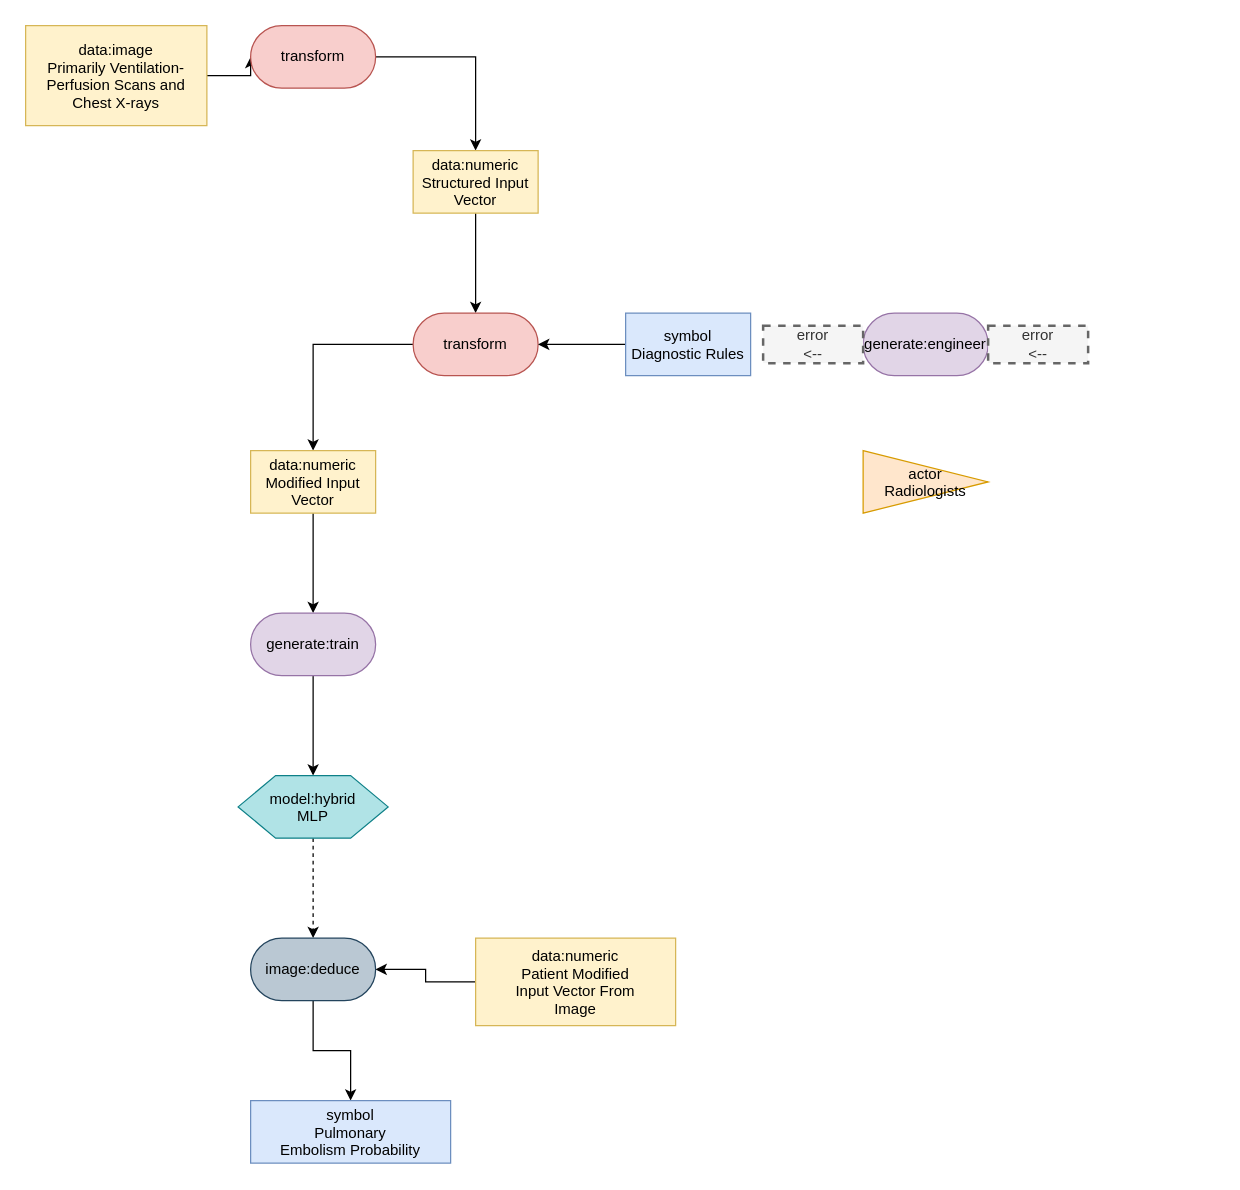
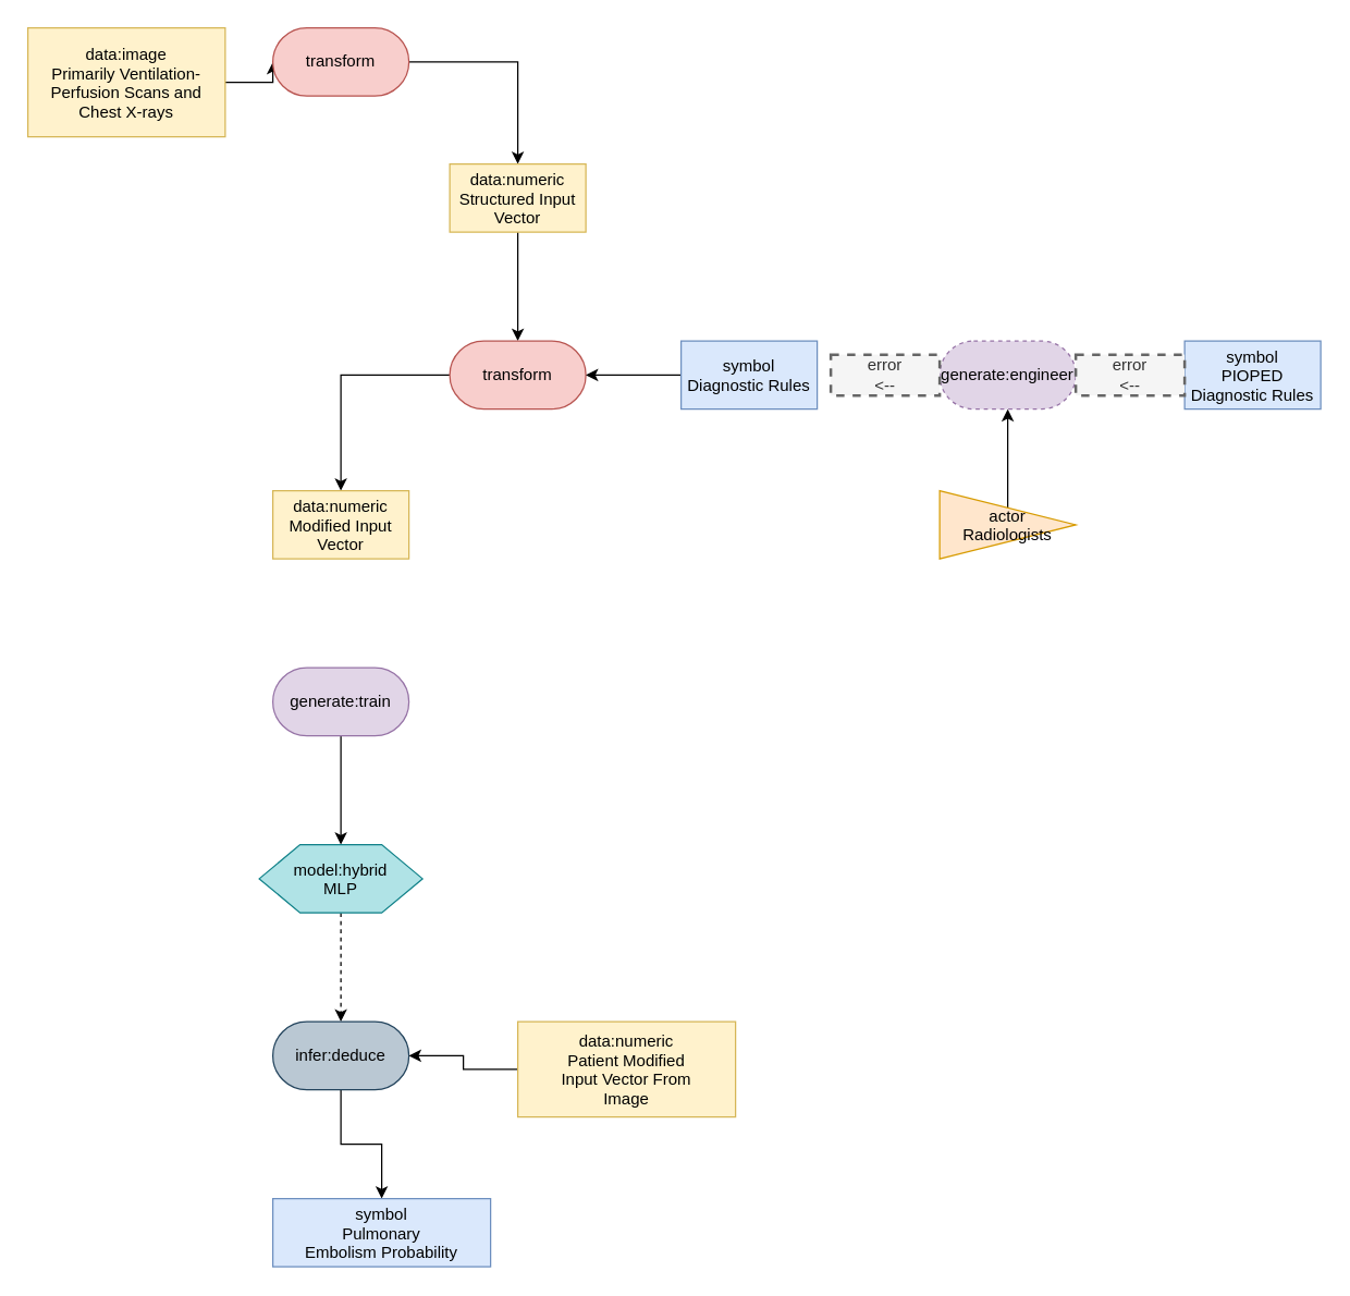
  <mxCell id="0" />
  <mxCell id="1" parent="0" />
  <mxCell id="2" style="edgeStyle=orthogonalEdgeStyle;rounded=0;orthogonalLoop=1;jettySize=auto;html=1;exitX=1;exitY=0.5;exitDx=0;exitDy=0;entryX=0;entryY=0.5;entryDx=0;entryDy=0;" edge="1" parent="1" source="3" target="5"><mxGeometry relative="1" as="geometry" /></mxCell>
  <mxCell id="3" value="data:image&#10;Primarily Ventilation-&#10;Perfusion Scans and&#10;Chest X-rays" style="rectangle;fillColor=#fff2cc;strokeColor=#d6b656;" name="data" vertex="1" parent="1"><mxGeometry x="20" y="20" width="145" height="80" as="geometry" /></mxCell>
  <mxCell id="4" style="edgeStyle=orthogonalEdgeStyle;rounded=0;orthogonalLoop=1;jettySize=auto;html=1;exitX=1;exitY=0.5;exitDx=0;exitDy=0;entryX=0.5;entryY=0;entryDx=0;entryDy=0;" edge="1" parent="1" source="5" target="7"><mxGeometry relative="1" as="geometry" /></mxCell>
  <mxCell id="5" value="transform" style="rounded=1;whiteSpace=wrap;html=1;arcSize=50;fillColor=#f8cecc;strokeColor=#b85450;" name="transform" vertex="1" parent="1"><mxGeometry x="200" y="20" width="100" height="50" as="geometry" /></mxCell>
  <mxCell id="6" style="edgeStyle=orthogonalEdgeStyle;rounded=0;orthogonalLoop=1;jettySize=auto;html=1;exitX=0.5;exitY=1;exitDx=0;exitDy=0;entryX=0.5;entryY=0;entryDx=0;entryDy=0;" edge="1" parent="1" source="7" target="9"><mxGeometry relative="1" as="geometry" /></mxCell>
  <mxCell id="7" value="data:numeric&#10;Structured Input&#10;Vector" style="rectangle;fillColor=#fff2cc;strokeColor=#d6b656;" name="data" vertex="1" parent="1"><mxGeometry x="330" y="120" width="100" height="50" as="geometry" /></mxCell>
  <mxCell id="8" style="edgeStyle=orthogonalEdgeStyle;rounded=0;orthogonalLoop=1;jettySize=auto;html=1;exitX=0;exitY=0.5;exitDx=0;exitDy=0;entryX=0.5;entryY=0;entryDx=0;entryDy=0;" edge="1" parent="1" source="9" target="19"><mxGeometry relative="1" as="geometry" /></mxCell>
  <mxCell id="9" value="transform" style="rounded=1;whiteSpace=wrap;html=1;arcSize=50;fillColor=#f8cecc;strokeColor=#b85450;" name="transform" vertex="1" parent="1"><mxGeometry x="330" y="250" width="100" height="50" as="geometry" /></mxCell>
  <mxCell id="10" style="edgeStyle=orthogonalEdgeStyle;rounded=0;orthogonalLoop=1;jettySize=auto;html=1;exitX=0;exitY=0.5;exitDx=0;exitDy=0;entryX=1;entryY=0.5;entryDx=0;entryDy=0;" edge="1" parent="1" source="11" target="9"><mxGeometry relative="1" as="geometry" /></mxCell>
  <mxCell id="11" value="symbol&#10;Diagnostic Rules" style="rectangle;fillColor=#dae8fc;strokeColor=#6c8ebf;" name="symbol" vertex="1" parent="1"><mxGeometry x="500" y="250" width="100" height="50" as="geometry" /></mxCell>
- <mxCell id="12" value="generate:engineer" style="rounded=1;whiteSpace=wrap;html=1;arcSize=50;fillColor=#e1d5e7;strokeColor=#9673a6;" name="generate:engineer" vertex="1" parent="1"><mxGeometry x="690" y="250" width="100" height="50" as="geometry" /></mxCell>
+ <mxCell id="12" value="generate:engineer" style="rounded=1;whiteSpace=wrap;html=1;arcSize=50;fillColor=#e1d5e7;strokeColor=#9673a6;dashed=1;" name="generate:engineer" vertex="1" parent="1"><mxGeometry x="690" y="250" width="100" height="50" as="geometry" /></mxCell>
  <mxCell id="13" value="&lt;div&gt;error&lt;/div&gt;&lt;div&gt;&amp;lt;--&lt;/div&gt;" style="text;html=1;align=center;verticalAlign=middle;whiteSpace=wrap;rounded=0;dashed=1;fillColor=#f5f5f5;fontColor=#333333;strokeColor=#666666;strokeWidth=2;" name="text" vertex="1" parent="1"><mxGeometry x="610" y="260" width="80" height="30" as="geometry" /></mxCell>
+ <mxCell id="14" style="edgeStyle=orthogonalEdgeStyle;rounded=0;orthogonalLoop=1;jettySize=auto;html=1;exitX=0.5;exitY=0;exitDx=0;exitDy=0;entryX=0.5;entryY=1;entryDx=0;entryDy=0;" edge="1" parent="1" source="15" target="12"><mxGeometry relative="1" as="geometry" /></mxCell>
  <mxCell id="15" value="actor&#10;Radiologists" style="triangle;fillColor=#ffe6cc;strokeColor=#d79b00;" name="actor" vertex="1" parent="1"><mxGeometry x="690" y="360" width="100" height="50" as="geometry" /></mxCell>
+ <mxCell id="16" value="symbol&#10;PIOPED&#10;Diagnostic Rules" style="rectangle;fillColor=#dae8fc;strokeColor=#6c8ebf;" name="symbol" vertex="1" parent="1"><mxGeometry x="870" y="250" width="100" height="50" as="geometry" /></mxCell>
  <mxCell id="17" value="&lt;div&gt;error&lt;/div&gt;&lt;div&gt;&amp;lt;--&lt;/div&gt;" style="text;html=1;align=center;verticalAlign=middle;whiteSpace=wrap;rounded=0;dashed=1;fillColor=#f5f5f5;fontColor=#333333;strokeColor=#666666;strokeWidth=2;" name="text" vertex="1" parent="1"><mxGeometry x="790" y="260" width="80" height="30" as="geometry" /></mxCell>
- <mxCell id="18" style="edgeStyle=orthogonalEdgeStyle;rounded=0;orthogonalLoop=1;jettySize=auto;html=1;exitX=0.5;exitY=1;exitDx=0;exitDy=0;entryX=0.5;entryY=0;entryDx=0;entryDy=0;" edge="1" parent="1" source="19" target="21"><mxGeometry relative="1" as="geometry" /></mxCell>
  <mxCell id="19" value="data:numeric&#10;Modified Input&#10;Vector" style="rectangle;fillColor=#fff2cc;strokeColor=#d6b656;" name="data" vertex="1" parent="1"><mxGeometry x="200" y="360" width="100" height="50" as="geometry" /></mxCell>
  <mxCell id="20" style="edgeStyle=orthogonalEdgeStyle;rounded=0;orthogonalLoop=1;jettySize=auto;html=1;exitX=0.5;exitY=1;exitDx=0;exitDy=0;entryX=0.5;entryY=0;entryDx=0;entryDy=0;" edge="1" parent="1" source="21" target="23"><mxGeometry relative="1" as="geometry" /></mxCell>
  <mxCell id="21" value="generate:train" style="rounded=1;whiteSpace=wrap;html=1;arcSize=50;fillColor=#e1d5e7;strokeColor=#9673a6;" name="generate:train" vertex="1" parent="1"><mxGeometry x="200" y="490" width="100" height="50" as="geometry" /></mxCell>
  <mxCell id="22" style="edgeStyle=orthogonalEdgeStyle;rounded=0;orthogonalLoop=1;jettySize=auto;html=1;entryX=0.5;entryY=0;entryDx=0;entryDy=0;dashed=1;" edge="1" parent="1" source="23" target="25"><mxGeometry relative="1" as="geometry" /></mxCell>
  <mxCell id="23" value="model:hybrid&#10;MLP" style="shape=hexagon;perimeter=hexagonPerimeter2;fillColor=#b0e3e6;strokeColor=#0e8088;" name="model" vertex="1" parent="1"><mxGeometry x="190" y="620" width="120" height="50" as="geometry" /></mxCell>
  <mxCell id="24" style="edgeStyle=orthogonalEdgeStyle;rounded=0;orthogonalLoop=1;jettySize=auto;html=1;exitX=0.5;exitY=1;exitDx=0;exitDy=0;entryX=0.5;entryY=0;entryDx=0;entryDy=0;" edge="1" parent="1" source="25" target="28"><mxGeometry relative="1" as="geometry" /></mxCell>
- <mxCell id="25" value="image:deduce" style="rounded=1;whiteSpace=wrap;html=1;arcSize=50;fillColor=#bac8d3;strokeColor=#23445d;" name="infer:deduce" vertex="1" parent="1"><mxGeometry x="200" y="750" width="100" height="50" as="geometry" /></mxCell>
+ <mxCell id="25" value="infer:deduce" style="rounded=1;whiteSpace=wrap;html=1;arcSize=50;fillColor=#bac8d3;strokeColor=#23445d;" name="infer:deduce" vertex="1" parent="1"><mxGeometry x="200" y="750" width="100" height="50" as="geometry" /></mxCell>
  <mxCell id="26" style="edgeStyle=orthogonalEdgeStyle;rounded=0;orthogonalLoop=1;jettySize=auto;html=1;exitX=0;exitY=0.5;exitDx=0;exitDy=0;entryX=1;entryY=0.5;entryDx=0;entryDy=0;" edge="1" parent="1" source="27" target="25"><mxGeometry relative="1" as="geometry" /></mxCell>
  <mxCell id="27" value="data:numeric&#10;Patient Modified&#10;Input Vector From&#10;Image" style="rectangle;fillColor=#fff2cc;strokeColor=#d6b656;" name="data" vertex="1" parent="1"><mxGeometry x="380" y="750" width="160" height="70" as="geometry" /></mxCell>
  <mxCell id="28" value="symbol&#10;Pulmonary&#10;Embolism Probability" style="rectangle;fillColor=#dae8fc;strokeColor=#6c8ebf;" name="symbol" vertex="1" parent="1"><mxGeometry x="200" y="880" width="160" height="50" as="geometry" /></mxCell>
